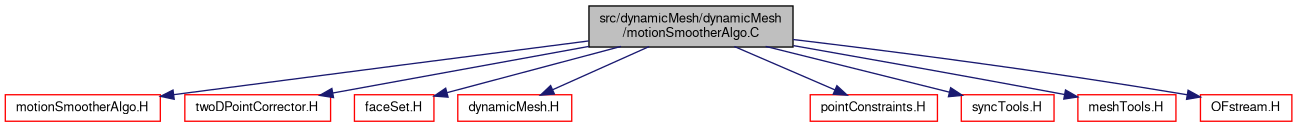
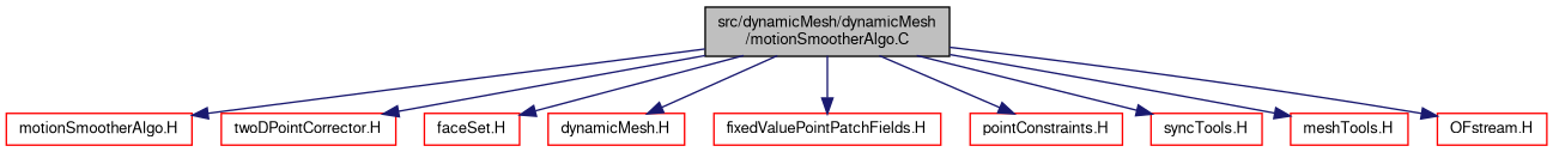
  digraph {
    node [color=red fontname=FreeSans fontsize=10 shape=record]
    edge [color=midnightblue fontname=FreeSans fontsize=10 labelfontname=FreeSans labelfontsize=10 style=solid]
    n1 [color=black fillcolor=grey75 fontcolor=black height=0.2 label="src/dynamicMesh/dynamicMesh\l/motionSmootherAlgo.C" style=filled width=0.4]
    n2 [height=0.2 label="motionSmootherAlgo.H" width=0.4]
    n3 [height=0.2 label="twoDPointCorrector.H" width=0.4]
    n4 [height=0.2 label="faceSet.H" width=0.4]
    n5 [height=0.2 label="dynamicMesh.H" width=0.4]
+   n6 [height=0.2 label="fixedValuePointPatchFields.H" width=0.4]
    n7 [height=0.2 label="pointConstraints.H" width=0.4]
    n8 [height=0.2 label="syncTools.H" width=0.4]
    n9 [height=0.2 label="meshTools.H" width=0.4]
    n10 [height=0.2 label="OFstream.H" width=0.4]
    n1 -> n2
    n1 -> n3
    n1 -> n4
    n1 -> n5
+   n1 -> n6
    n1 -> n7
    n1 -> n8
    n1 -> n9
    n1 -> n10
  }
